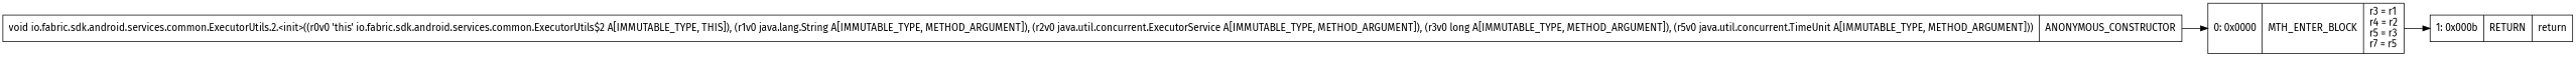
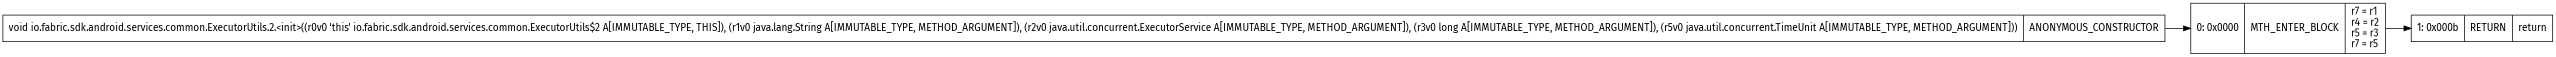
  digraph {
    rankdir=LR
    fontname="Fira Sans"
    node [shape=record fontname="Fira Sans"]
    edge [fontname="Fira Sans"]
-   n1 [label="{0\:\ 0x0000|MTH_ENTER_BLOCK\l|r3 = r1\lr4 = r2\lr5 = r3\lr7 = r5\l}"]
+   n1 [label="{0\:\ 0x0000|MTH_ENTER_BLOCK\l|r7 = r1\lr4 = r2\lr5 = r3\lr7 = r5\l}"]
    n2 [label="{1\:\ 0x000b|RETURN\l|return\l}"]
    n3 [label="{void io.fabric.sdk.android.services.common.ExecutorUtils.2.\<init\>((r0v0 'this' io.fabric.sdk.android.services.common.ExecutorUtils$2 A[IMMUTABLE_TYPE, THIS]), (r1v0 java.lang.String A[IMMUTABLE_TYPE, METHOD_ARGUMENT]), (r2v0 java.util.concurrent.ExecutorService A[IMMUTABLE_TYPE, METHOD_ARGUMENT]), (r3v0 long A[IMMUTABLE_TYPE, METHOD_ARGUMENT]), (r5v0 java.util.concurrent.TimeUnit A[IMMUTABLE_TYPE, METHOD_ARGUMENT]))  | ANONYMOUS_CONSTRUCTOR\l}"]
    n1 -> n2
    n3 -> n1
  }
